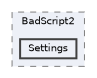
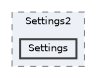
  digraph {
    compound=true
    n1 [color=grey25 fillcolor="#edf0f7" fontname=Helvetica fontsize=10 height=0.2 label=Settings shape=box style="filled,bold" width=0.4]
    subgraph cluster_1 {
      bgcolor="#edf0f7"
      fontname=Helvetica
      fontsize=10
-     label=BadScript2
+     label=Settings2
      pencolor=grey50
      style="filled,dashed"
      n1
    }
  }
